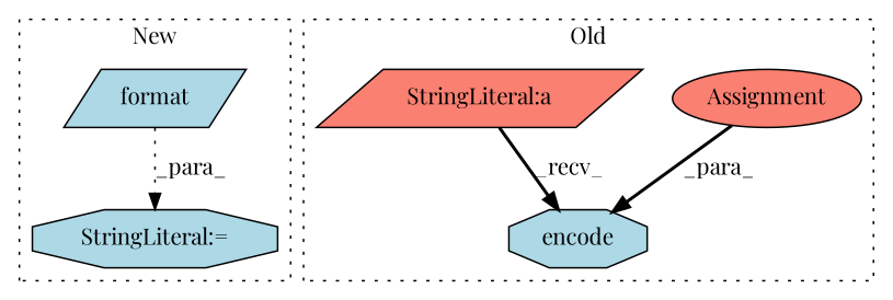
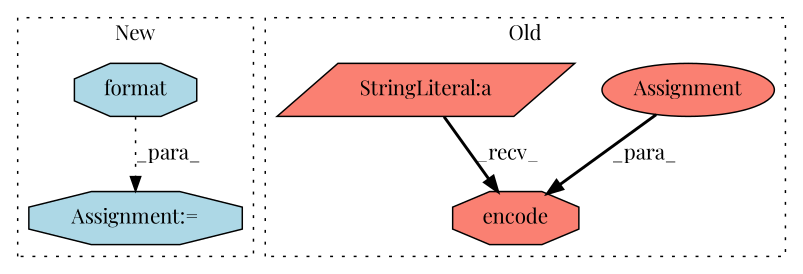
  digraph {
    fontname="Playfair Display"
    node [a=32 fillcolor=lightblue fontname="Playfair Display" l="7,1" shape=parallelogram style=filled]
    edge [fontname="Playfair Display" style=bold]
-   n1 [label=format s="8833,8854"]
-   n2 [a=7 l=2 label="StringLiteral:=" s=8831 shape=octagon]
-   n3 [label=encode s="8178,8192" shape=octagon]
+   n1 [label=format s="8833,8854" shape=octagon]
+   n2 [a=7 l=2 label="Assignment:=" s=8831 shape=octagon]
+   n3 [fillcolor=salmon label=encode s="8178,8192" shape=octagon]
    n4 [a=45 fillcolor=salmon l=7 label=Assignment s=8185 shape=ellipse]
    n5 [a=27 fillcolor=salmon l=3 label="StringLiteral:a" s=8118]
    subgraph cluster_1 {
      label=New
      style=dotted
      n1
      n2
    }
    subgraph cluster_2 {
      label=Old
      style=dotted
      n3
      n4
      n5
    }
    n1 -> n2 [label=_para_ style=dotted]
    n4 -> n3 [label=_para_]
    n5 -> n3 [label=_recv_]
  }
